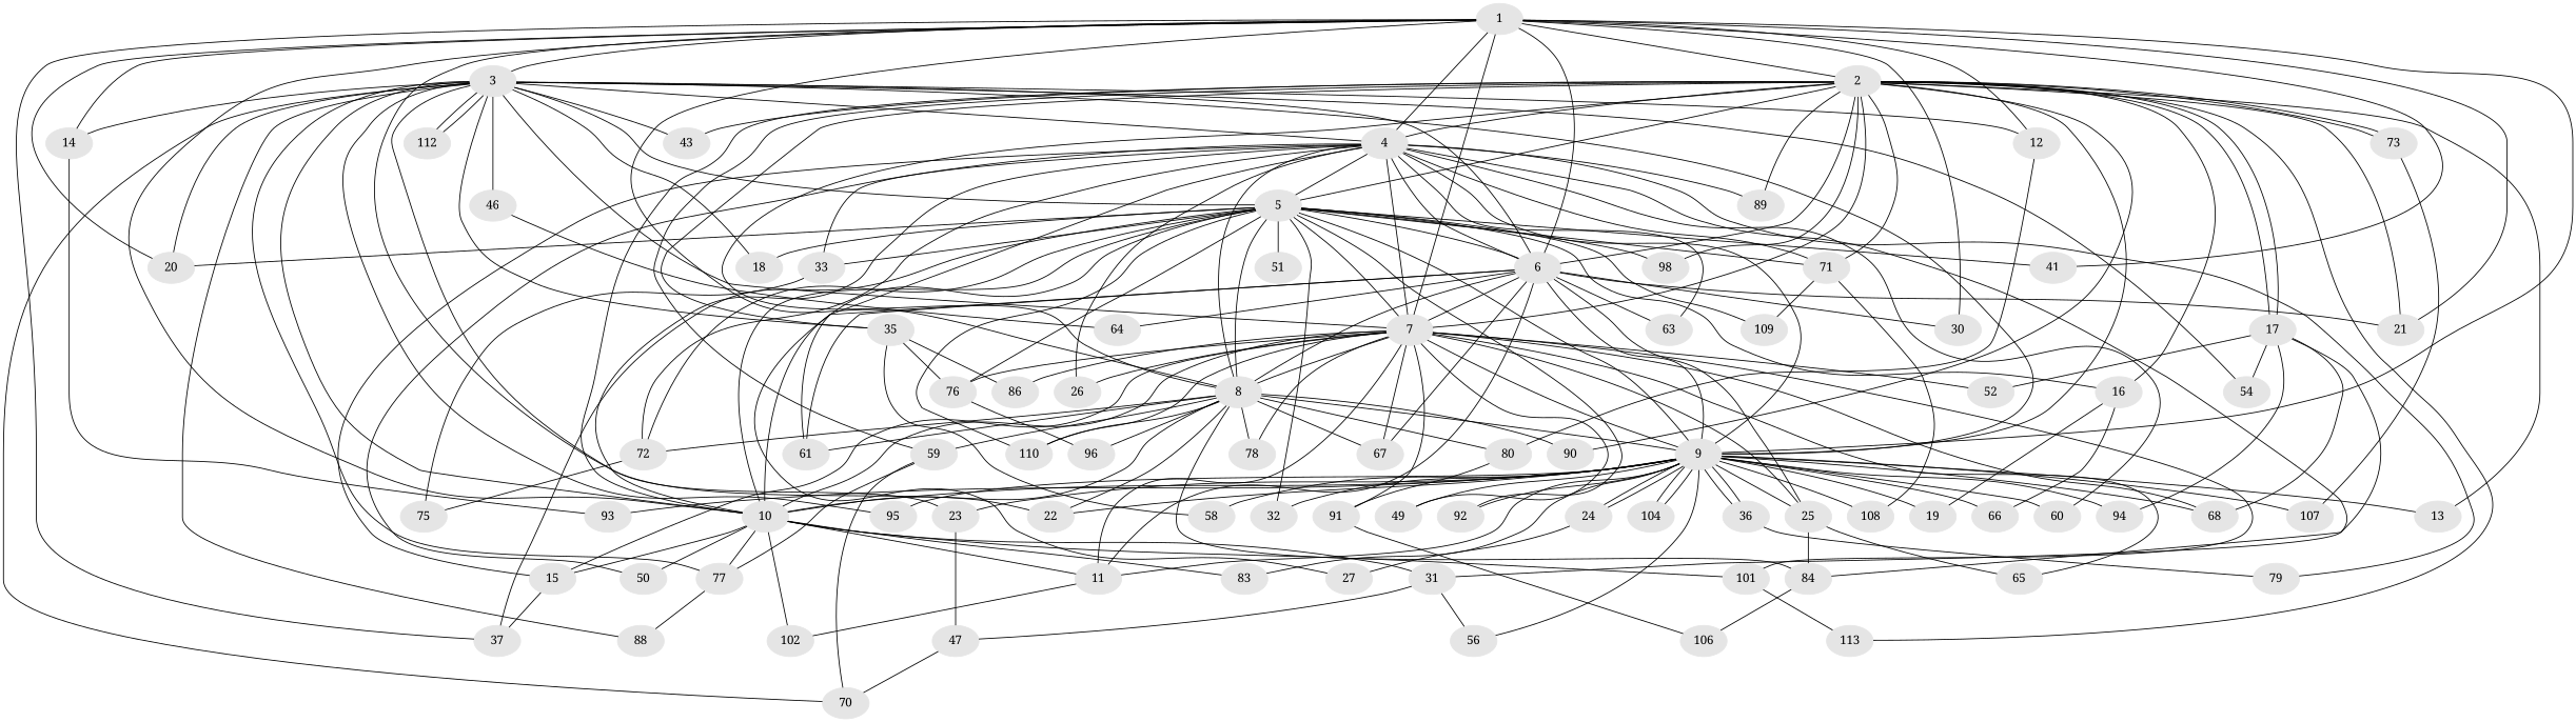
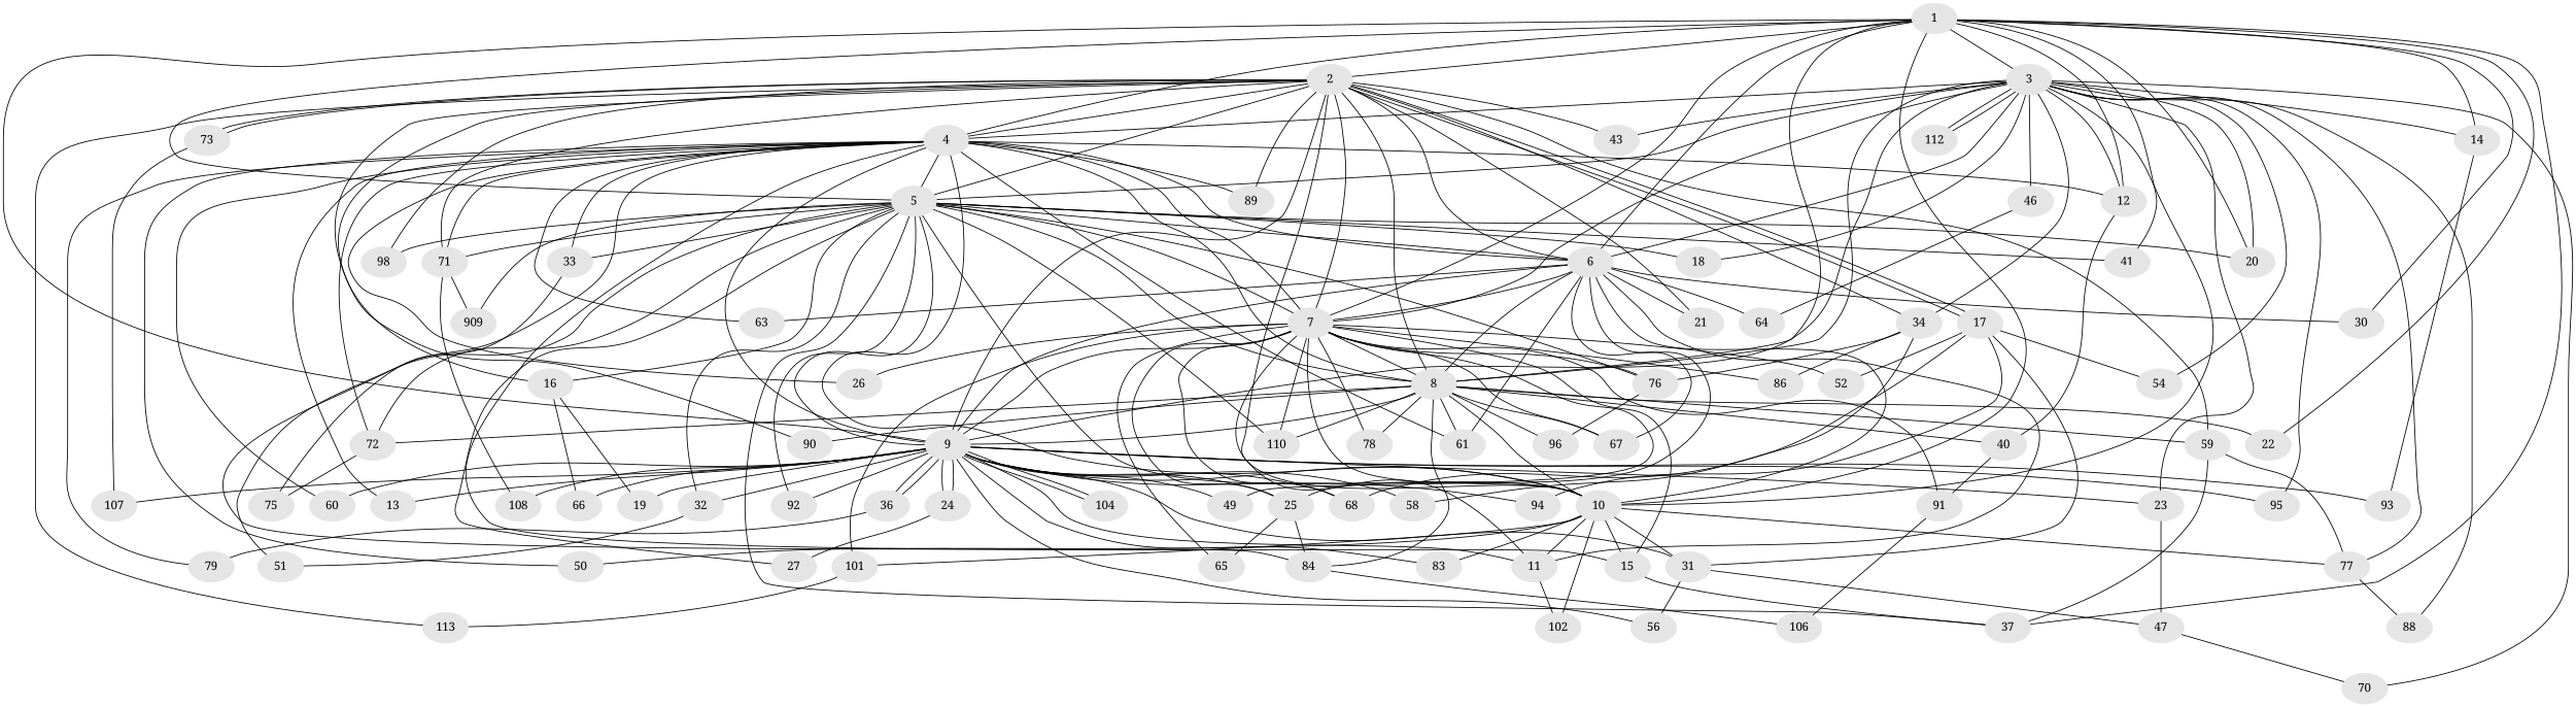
  graph {
    fontname="Noto Serif"
    node [color=gray90 fontname="Noto Serif" style=filled]
    edge [fontname="Noto Serif"]
    1 [super="+51"]
    2 [super="+105"]
    3 [super="+39"]
    4 [super="+53"]
    5 [super="+28"]
    6 [super="+40"]
    7 [super="+48"]
    8 [super="+35"]
    9 [super="+55"]
    10 [super="+29"]
    12
    14
    20
    22 [super="+62"]
    30
    37 [super="+38"]
    41
    13
    16
    17 [super="+100"]
    21
-   34 [label=35]
+   34
    43
    59
    71 [super="+103"]
    73
    89
    90
    98
    113
    18
    23
    46
    54
    70 [super="+74"]
    77 [super="+82"]
    88
    95
    112
    15 [super="+85"]
    26
    33 [super="+42"]
    50
    60
    61 [super="+99"]
    63
    72 [super="+97"]
    79
    84
    27
    32
    n52 [label=51]
    76 [super="+87"]
    92
-   109
+   109 [label=909]
    110 [super="+111"]
    11 [super="+44"]
    25 [super="+45"]
    64
    67 [super="+81"]
    49
    52
    65
    68
    78
    86
    91
    101
-   80
+   80 [label=40]
    96
    19
    24
    36
    56
    58
    66 [super="+69"]
    83
    93
    94
    104
    107
    108
    31
    102
    47
    75
    106
    1 -- 2
    1 -- 3
    1 -- 4
-   1 -- 21
+   1 -- 5
    1 -- 6
    1 -- 7
    1 -- 8
    1 -- 9
    1 -- 10
    1 -- 12
    1 -- 14
    1 -- 20
    1 -- 22
    1 -- 30
    1 -- 37
    1 -- 41
    2 -- 4
    2 -- 5
    2 -- 6
    2 -- 7
    2 -- 8 [weight=2]
    2 -- 9
    2 -- 10
-   2 -- 13
+   4 -- 13
    2 -- 16
    2 -- 17
    2 -- 17
    2 -- 21
    2 -- 34
    2 -- 43
    2 -- 59
    2 -- 71
    2 -- 73
    2 -- 73
    2 -- 89
    2 -- 90
    2 -- 98
    2 -- 113
    3 -- 4
    3 -- 5
    3 -- 6
    3 -- 7
+   3 -- 8
    3 -- 9 [weight=2]
    3 -- 10
    3 -- 12
    3 -- 14
    3 -- 20
    3 -- 34
    3 -- 43
    3 -- 18
    3 -- 23
    3 -- 46
    3 -- 54
    3 -- 70
    3 -- 77
    3 -- 88
    3 -- 95
    3 -- 112
    3 -- 112
    4 -- 5
    4 -- 6 [weight=2]
    4 -- 7 [weight=2]
    4 -- 8 [weight=2]
    4 -- 9
    4 -- 10
+   4 -- 12
    4 -- 71
    4 -- 89
    4 -- 15
    4 -- 26
    4 -- 33
    4 -- 50
    4 -- 60
    4 -- 61
    4 -- 63
    4 -- 72
    4 -- 79
    4 -- 84
    5 -- 6
    5 -- 7
    5 -- 8
    5 -- 9
    5 -- 10
    5 -- 20
    5 -- 37
    5 -- 41
    5 -- 16
    5 -- 71
    5 -- 98
    5 -- 18
    5 -- 33 [weight=2]
    5 -- 72
    5 -- 27
    5 -- 32
    5 -- n52
    5 -- 76
    5 -- 92
    5 -- 109
    5 -- 110
    6 -- 7
    6 -- 8
    6 -- 9
    6 -- 10
    6 -- 30
    6 -- 21
    6 -- 61
    6 -- 63
    6 -- 11
    6 -- 25
    6 -- 64
    6 -- 67
    7 -- 8
    7 -- 9
    7 -- 10
    7 -- 15
    7 -- 26
    7 -- 76
    7 -- 110
    7 -- 11
    7 -- 25
    7 -- 67
    7 -- 49
    7 -- 52
    7 -- 65
    7 -- 68
    7 -- 78
    7 -- 86
    7 -- 91
    7 -- 101
    8 -- 9
    8 -- 10 [weight=2]
    8 -- 22
    8 -- 59
    8 -- 90
    8 -- 61
    8 -- 72
    8 -- 84
    8 -- 110
    8 -- 67
    8 -- 78
    8 -- 80
    8 -- 96
    9 -- 10
-   9 -- 22
+   9 -- 31
    9 -- 13
    9 -- 23
    9 -- 95
    9 -- 60
    9 -- 32
    9 -- 92
    9 -- 11
    9 -- 25
    9 -- 49
    9 -- 68
    9 -- 19
    9 -- 24
    9 -- 24
    9 -- 36
    9 -- 36
    9 -- 56
    9 -- 58
    9 -- 66 [weight=2]
    9 -- 83
    9 -- 93
    9 -- 94
    9 -- 104
    9 -- 104
    9 -- 107
    9 -- 108
    10 -- 77
    10 -- 15
    10 -- 50
    10 -- 11
    10 -- 101
    10 -- 83
    10 -- 31
    10 -- 102
    12 -- 80
    14 -- 93
    16 -- 19
    16 -- 66
    17 -- 54
    17 -- 52
    17 -- 68
    17 -- 94
    17 -- 31
    34 -- 76
    34 -- 86
    34 -- 58
-   59 -- 70
+   59 -- 37
    59 -- 77
    71 -- 109
    71 -- 108
    73 -- 107
    23 -- 47
    46 -- 64
    77 -- 88
    15 -- 37
    33 -- 75
    72 -- 75
    84 -- 106
+   32 -- n52
    76 -- 96
    11 -- 102
    25 -- 84
    25 -- 65
    91 -- 106
    101 -- 113
    80 -- 91
    24 -- 27
    36 -- 79
    31 -- 56
    31 -- 47
    47 -- 70
  }
